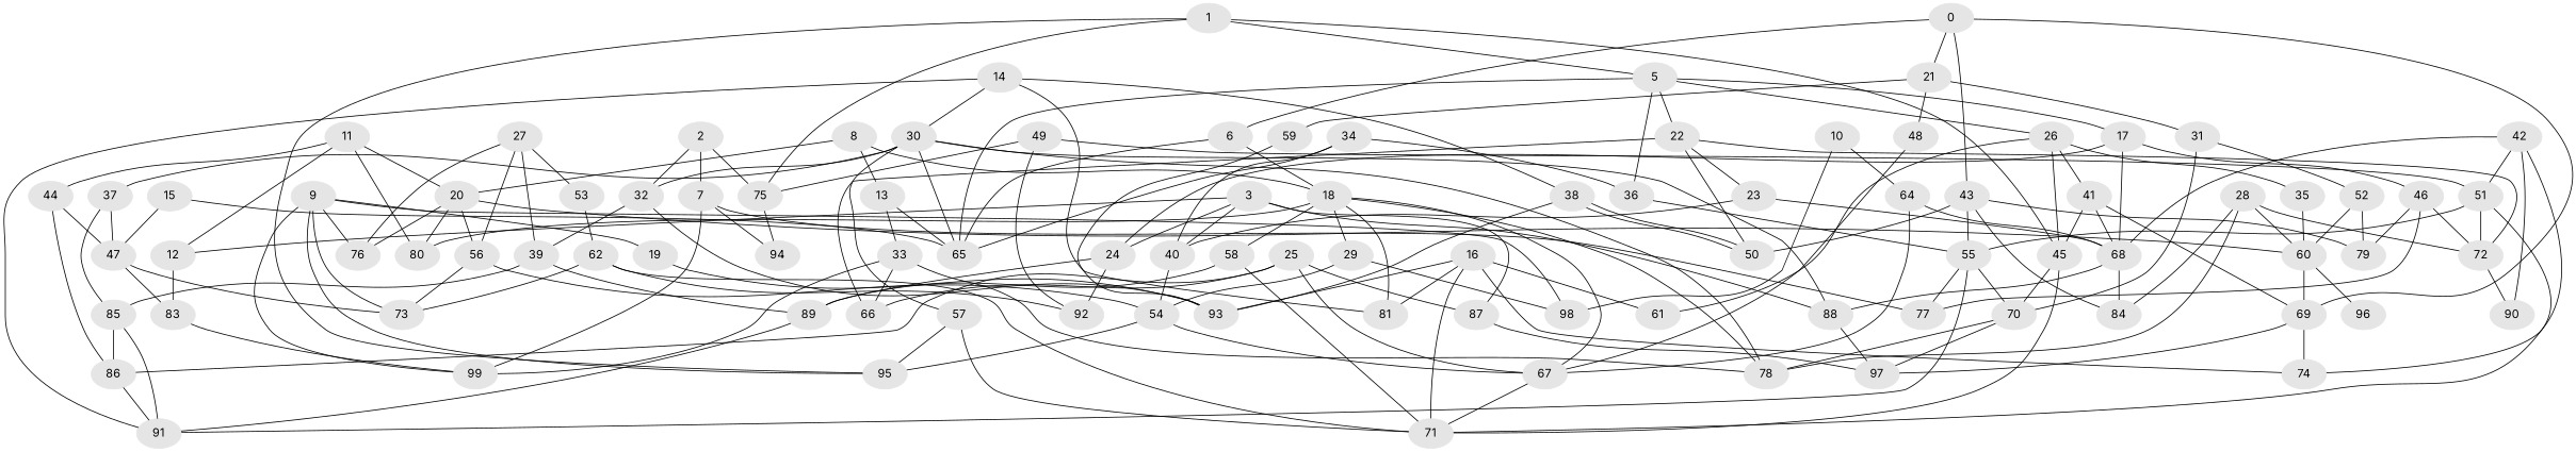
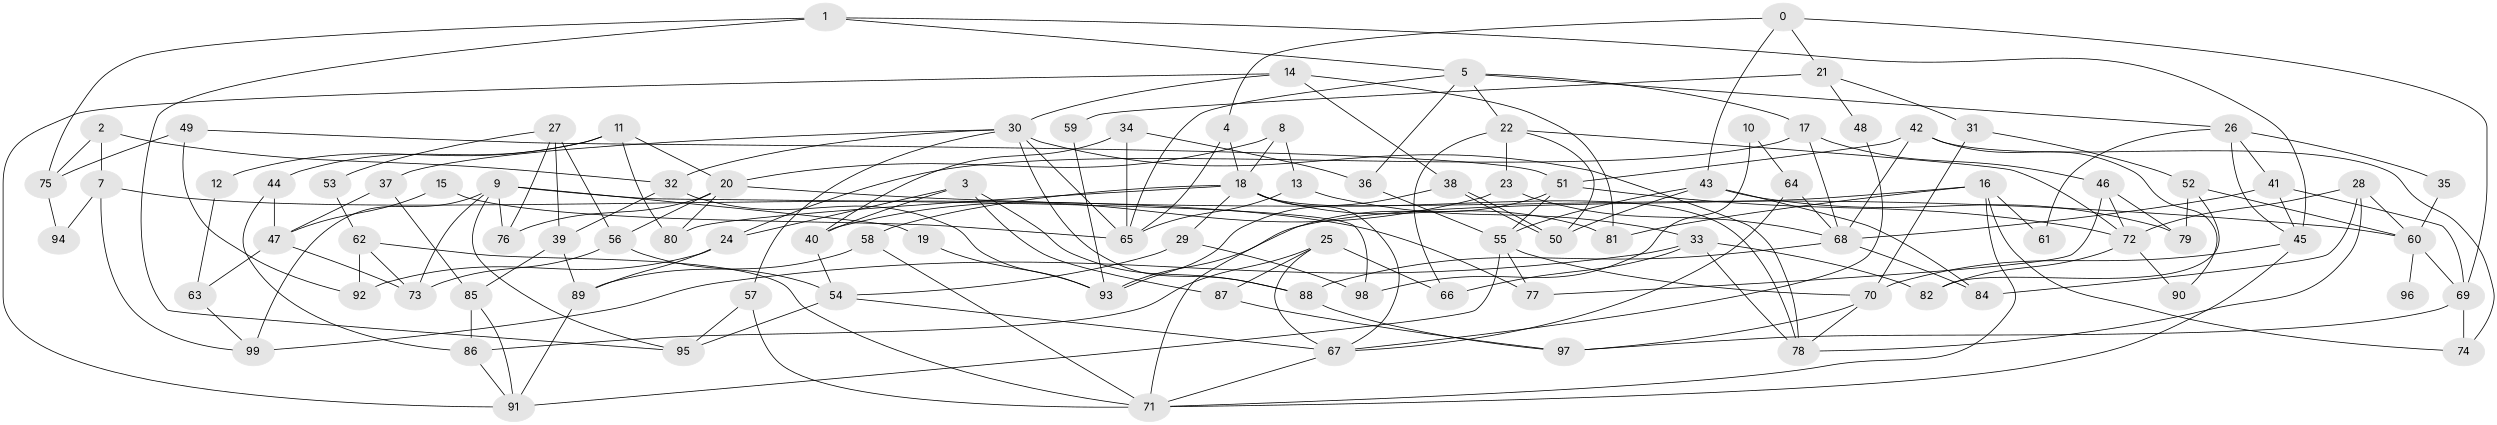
  graph {
    fontname=Inter
    node [color=gray90 fontname=Inter style=filled]
    edge [fontname=Inter]
    1
    5
    45
    75
    95
    17
    22
    26
    36
    65
    71
    70
    94
    2
    7
    32
    77
    99
    93
    39
    3
    12
    24
    40
    87
    88
-   83
+   83 [label=63]
    89
    92
    54
    97
    n32 [label=0]
-   6
+   6 [label=4]
    21
    43
    69
    18
    31
    48
    59
    50
    84
    55
    79
    74
    46
    68
    23
    66
    72
    61
    35
    41
    80
    81
    29
    58
    67
    78
    8
    13
    20
    33
    76
    56
    60
    9
    19
    73
    98
    10
    64
    11
    44
    47
    86
+   82
    14
    30
    38
    91
    37
    57
    15
    16
    96
    52
    90
    25
    27
    53
    85
    62
    28
    34
    42
    51
    49
    1 -- 5
    1 -- 45
    1 -- 75
    1 -- 95
    5 -- 17
    5 -- 22
    5 -- 26
    5 -- 36
    5 -- 65
    45 -- 71
    45 -- 70
    75 -- 94
    17 -- 24
    17 -- 46
    17 -- 68
    22 -- 50
    22 -- 23
    22 -- 66
    22 -- 72
    26 -- 45
    26 -- 61
    26 -- 35
    26 -- 41
    36 -- 55
    70 -- 97
    70 -- 78
    2 -- 75
    2 -- 7
    2 -- 32
    7 -- 94
    7 -- 77
    7 -- 99
    32 -- 93
    32 -- 39
    39 -- 89
    39 -- 85
-   3 -- 12
    3 -- 24
    3 -- 40
    3 -- 87
    3 -- 88
    12 -- 83
    24 -- 89
    24 -- 92
    40 -- 54
    87 -- 97
    88 -- 97
    83 -- 99
    89 -- 91
    54 -- 95
    54 -- 67
    n32 -- 6
    n32 -- 21
    n32 -- 43
    n32 -- 69
    6 -- 65
    6 -- 18
    21 -- 31
    21 -- 48
    21 -- 59
    43 -- 50
    43 -- 84
    43 -- 55
    43 -- 79
    69 -- 97
    69 -- 74
    18 -- 80
    18 -- 81
    18 -- 29
    18 -- 58
    18 -- 67
    18 -- 78
    31 -- 70
    31 -- 52
    48 -- 67
    59 -- 93
    55 -- 70
    55 -- 77
    55 -- 91
    46 -- 77
    46 -- 79
    46 -- 72
    68 -- 88
    68 -- 84
    23 -- 40
    23 -- 68
+   72 -- 82
    72 -- 90
    35 -- 60
    41 -- 45
    41 -- 69
    41 -- 68
    29 -- 54
    29 -- 98
    58 -- 71
    58 -- 89
    67 -- 71
    8 -- 18
    8 -- 13
    8 -- 20
    13 -- 65
    13 -- 33
    20 -- 80
    20 -- 76
    20 -- 56
    20 -- 60
    33 -- 99
    33 -- 66
    33 -- 78
+   33 -- 82
    56 -- 54
    56 -- 73
    60 -- 69
    60 -- 96
    9 -- 95
    9 -- 99
    9 -- 76
    9 -- 19
    9 -- 73
    9 -- 98
    19 -- 93
    10 -- 98
    10 -- 64
    64 -- 68
    64 -- 67
    11 -- 12
    11 -- 80
    11 -- 20
    11 -- 44
    44 -- 47
    44 -- 86
    47 -- 83
    47 -- 73
    86 -- 91
    14 -- 81
    14 -- 30
    14 -- 38
    14 -- 91
    30 -- 65
    30 -- 32
    30 -- 88
    30 -- 78
    30 -- 37
    30 -- 57
    38 -- 93
    38 -- 50
    38 -- 50
    37 -- 47
    37 -- 85
    57 -- 95
    57 -- 71
    15 -- 65
    15 -- 47
    16 -- 71
    16 -- 93
    16 -- 74
    16 -- 61
    16 -- 81
    52 -- 79
    52 -- 60
+   52 -- 82
    25 -- 87
    25 -- 66
    25 -- 67
    25 -- 86
    27 -- 39
    27 -- 76
    27 -- 56
    27 -- 53
    53 -- 62
    85 -- 86
    85 -- 91
    62 -- 71
    62 -- 92
    62 -- 73
    28 -- 84
    28 -- 72
    28 -- 78
    28 -- 60
    34 -- 36
    34 -- 65
    34 -- 40
    42 -- 74
    42 -- 68
    42 -- 90
    42 -- 51
    51 -- 71
    51 -- 55
    51 -- 72
    49 -- 75
    49 -- 92
    49 -- 51
  }
